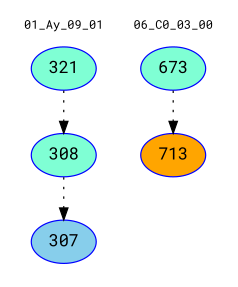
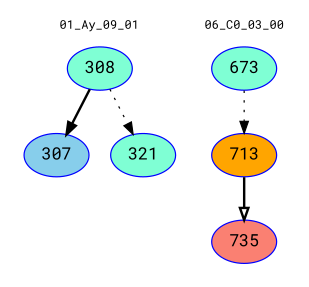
  digraph {
    fontname="Roboto Mono"
    node [color=blue fillcolor=aquamarine fontname="Roboto Mono" style=filled]
    edge [arrowhead=normal color=black fontname="Roboto Mono" style=bold]
    n1 [label=308]
    n2 [fillcolor=skyblue label=307]
    n3 [label=321]
    n4 [fillcolor=orange label=713]
    n5 [label=673]
+   n6 [fillcolor=salmon label=735]
    subgraph cluster_1 {
      color=white
      fontsize=10
      label="01_Ay_09_01"
      n1
      n2
      n3
    }
    subgraph cluster_2 {
      color=white
      fontsize=10
      label="06_C0_03_00"
      n4
      n5
+     n6
    }
-   n1 -> n2 [style=dotted]
-   n3 -> n1 [style=dotted]
+   n1 -> n2
+   n1 -> n3 [style=dotted]
+   n4 -> n6 [arrowhead=onormal]
    n5 -> n4 [style=dotted]
  }
